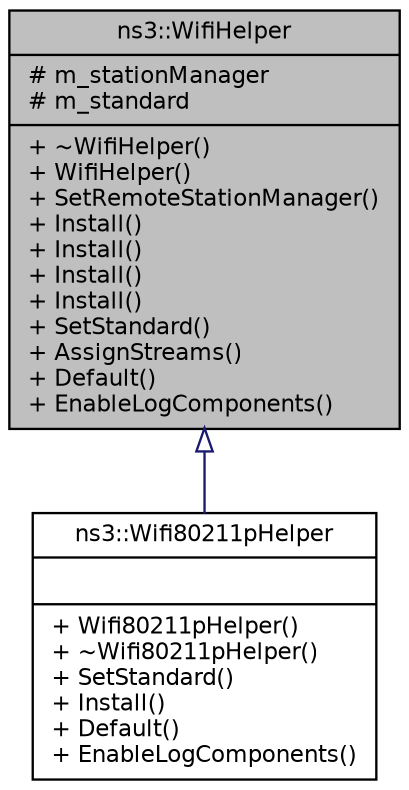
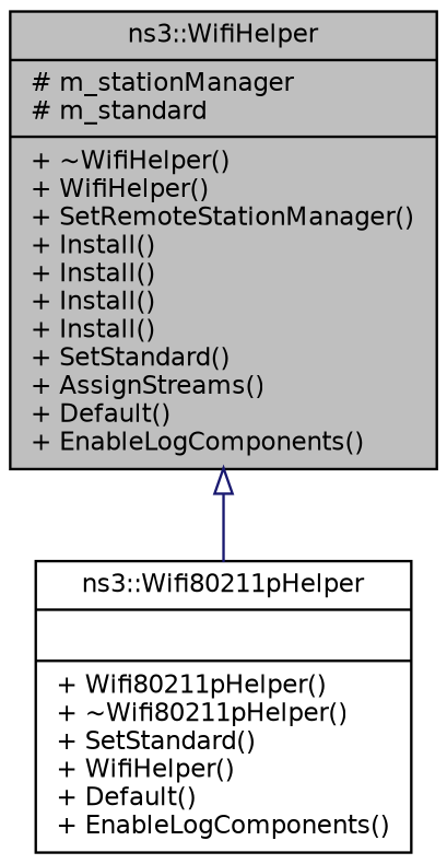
  digraph {
    node [color=black fontname=Helvetica fontsize=10 shape=record style=filled]
    n1 [fillcolor=grey75 fontcolor=black height=0.2 label="{ns3::WifiHelper\n|# m_stationManager\l# m_standard\l|+ ~WifiHelper()\l+ WifiHelper()\l+ SetRemoteStationManager()\l+ Install()\l+ Install()\l+ Install()\l+ Install()\l+ SetStandard()\l+ AssignStreams()\l+ Default()\l+ EnableLogComponents()\l}" width=0.4]
-   n2 [fillcolor=white height=0.2 label="{ns3::Wifi80211pHelper\n||+ Wifi80211pHelper()\l+ ~Wifi80211pHelper()\l+ SetStandard()\l+ Install()\l+ Default()\l+ EnableLogComponents()\l}" width=0.4]
+   n2 [fillcolor=white height=0.2 label="{ns3::Wifi80211pHelper\n||+ Wifi80211pHelper()\l+ ~Wifi80211pHelper()\l+ SetStandard()\l+ WifiHelper()\l+ Default()\l+ EnableLogComponents()\l}" width=0.4]
    n1 -> n2 [arrowtail=onormal color=midnightblue dir=back fontname=Helvetica fontsize=10 labelfontname=Helvetica labelfontsize=10 style=solid]
  }
